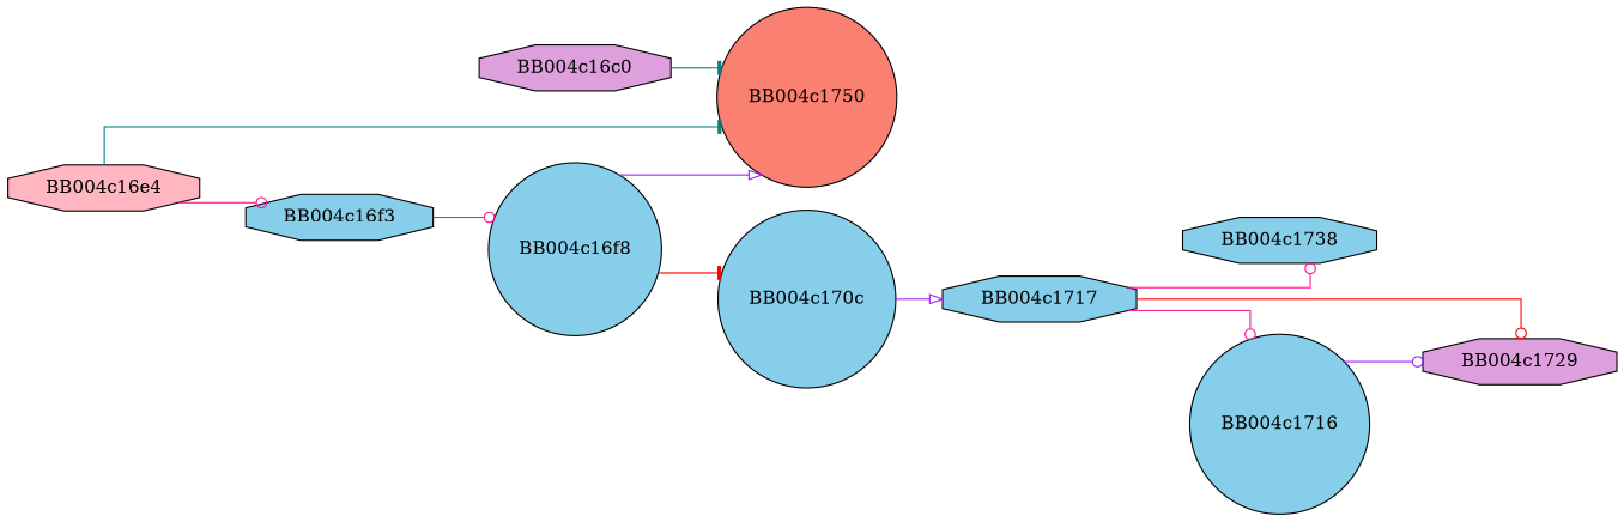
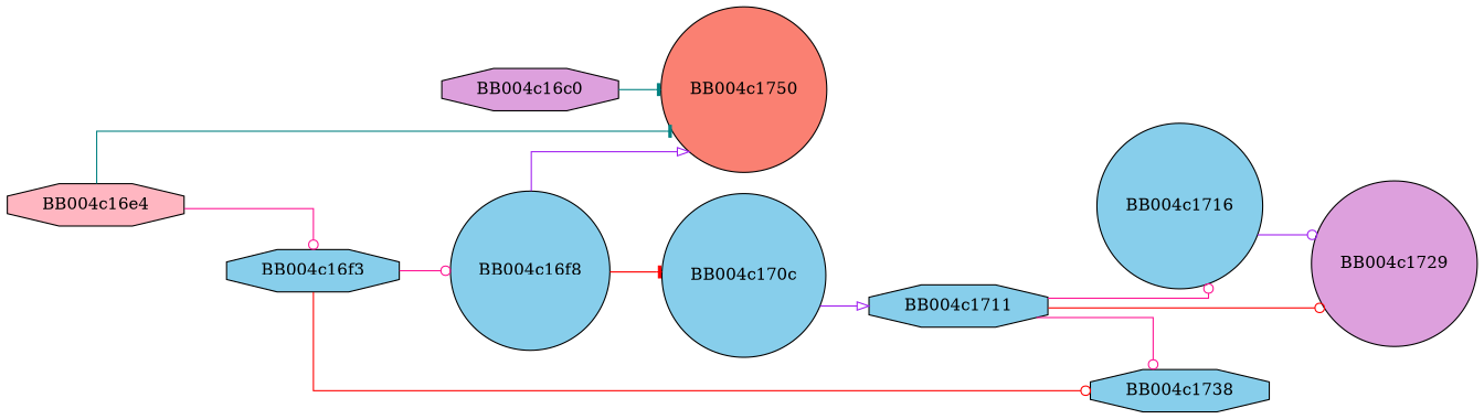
  digraph {
    rankdir=LR
    splines=ortho
    node [fillcolor=skyblue shape=octagon style=filled]
    edge [arrowhead=odot color=deeppink]
    BB004c16c0 [fillcolor=plum]
    BB004c1750 [fillcolor=salmon shape=circle]
    BB004c16e4 [fillcolor=lightpink]
    BB004c16f3
    BB004c1738
    BB004c16f8 [shape=circle]
    BB004c170c [shape=circle]
-   BB004c1711 [label=BB004c1717]
-   BB004c1729 [fillcolor=plum]
+   BB004c1711
+   BB004c1729 [fillcolor=plum shape=circle]
    BB004c1716 [shape=circle]
    BB004c16c0 -> BB004c1750 [arrowhead=tee color=teal]
    BB004c16e4 -> BB004c1750 [arrowhead=tee color=teal]
    BB004c16e4 -> BB004c16f3
+   BB004c16f3 -> BB004c1738 [color=red]
    BB004c16f3 -> BB004c16f8
    BB004c16f8 -> BB004c1750 [arrowhead=onormal color=purple]
    BB004c16f8 -> BB004c170c [arrowhead=tee color=red]
    BB004c170c -> BB004c1711 [arrowhead=onormal color=purple]
    BB004c1711 -> BB004c1738
    BB004c1711 -> BB004c1729 [color=red]
    BB004c1711 -> BB004c1716
    BB004c1716 -> BB004c1729 [color=purple]
  }
